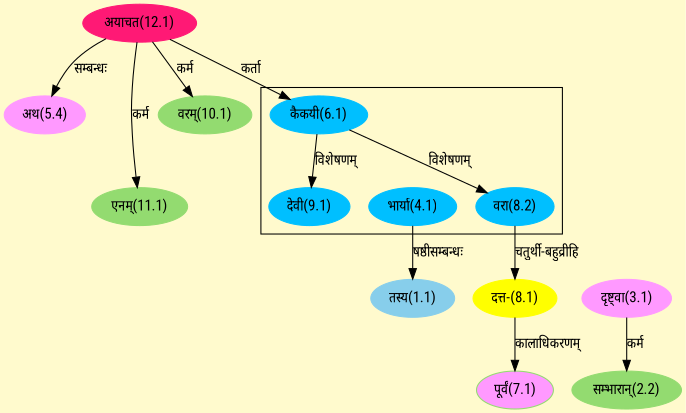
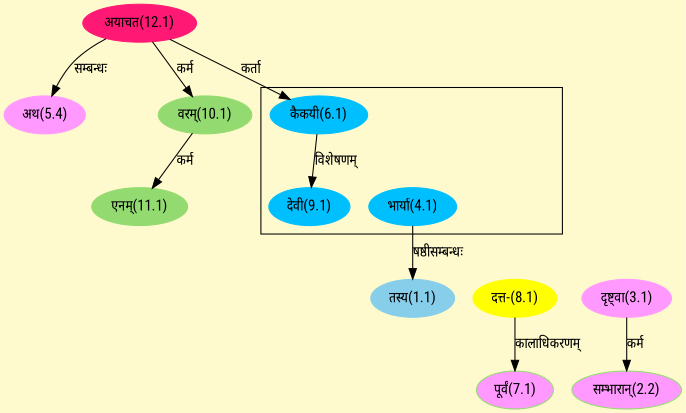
  digraph {
    bgcolor=lemonchiffon1
    compound=true
    fontname="Roboto Condensed"
    rankdir=BT
    node [color="#00BFFF" fontname="Roboto Condensed" style=filled]
    edge [dir=back fontname="Roboto Condensed"]
    n1 [label="भार्या(4.1)"]
    n2 [label="कैकयी(6.1)"]
-   n3 [label="वरा(8.2)"]
    n4 [label="देवी(9.1)"]
    n5 [color="#FF1975" label="अयाचत(12.1)"]
    n6 [color="#FF99FF" label="दृष्ट्वा(3.1)"]
    n7 [color="#87CEEB" label="तस्य(1.1)"]
-   n8 [color="#93DB70" label="सम्भारान्(2.2)"]
+   n8 [color="#93DB70" label="सम्भारान्(2.2)" fillcolor="#FF99FF"]
    n9 [color="#FF99FF" label="अथ(5.4)"]
    n10 [color="#93DB70" fillcolor="#FF99FF" label="पूर्वं(7.1)"]
    n11 [color="#FFFF00" label="दत्त-(8.1)"]
    n12 [color="#93DB70" label="वरम्(10.1)"]
    n13 [color="#93DB70" label="एनम्(11.1)"]
    subgraph cluster_1 {
      n1
      n2
-     n3
      n4
    }
    n2 -> n5 [label="कर्ता"]
-   n3 -> n2 [label="विशेषणम्"]
    n4 -> n2 [label="विशेषणम्"]
    n7 -> n1 [label="षष्ठीसम्बन्धः"]
    n8 -> n6 [label="कर्म"]
    n9 -> n5 [label="सम्बन्धः"]
    n10 -> n11 [label="कालाधिकरणम्"]
-   n11 -> n3 [label="चतुर्थी-बहुव्रीहि"]
    n12 -> n5 [label="कर्म"]
-   n13 -> n5 [label="कर्म"]
+   n13 -> n12 [label="कर्म"]
  }
